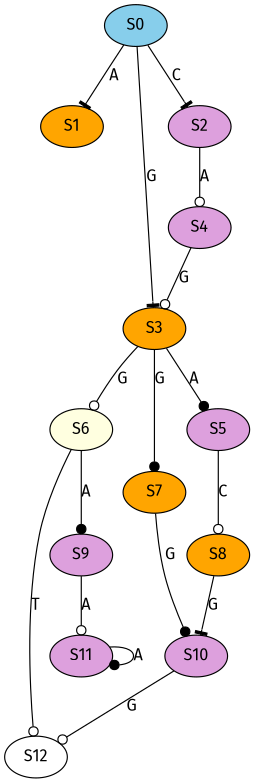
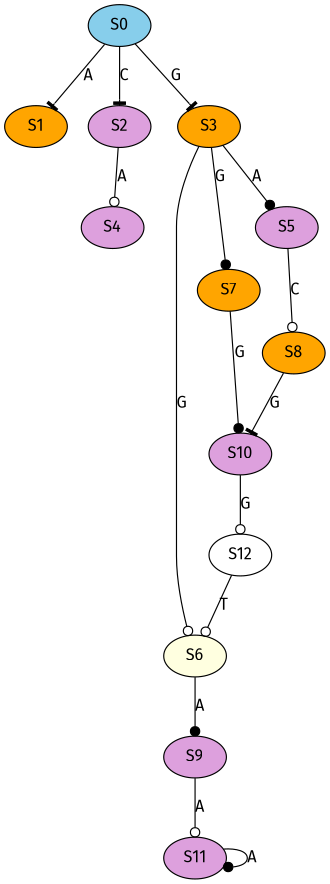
  strict digraph {
    fontname="Fira Sans"
    node [fillcolor=plum fontname="Fira Sans" style=filled]
    edge [arrowhead=odot fontname="Fira Sans"]
    S0 [fillcolor=skyblue]
    S1 [fillcolor=orange]
    S2
    S3 [fillcolor=orange]
    S4
    S5
    S6 [fillcolor=lightyellow]
    S7 [fillcolor=orange]
    S8 [fillcolor=orange]
    S9
    S10
    S11
    S12 [fillcolor=white]
    S0 -> S1 [arrowhead=tee label=A]
    S0 -> S2 [arrowhead=tee label=C]
    S0 -> S3 [arrowhead=tee label=G]
    S2 -> S4 [label=A]
    S3 -> S5 [arrowhead=dot label=A]
    S3 -> S6 [label=G]
    S3 -> S7 [arrowhead=dot label=G]
-   S4 -> S3 [label=G]
    S5 -> S8 [label=C]
    S6 -> S9 [arrowhead=dot label=A]
    S7 -> S10 [arrowhead=dot label=G]
    S8 -> S10 [arrowhead=tee label=G]
    S9 -> S11 [label=A]
    S10 -> S12 [label=G]
    S11 -> S11 [arrowhead=dot label=A]
-   S6 -> S12 [label=T]
+   S12 -> S6 [label=T]
  }
